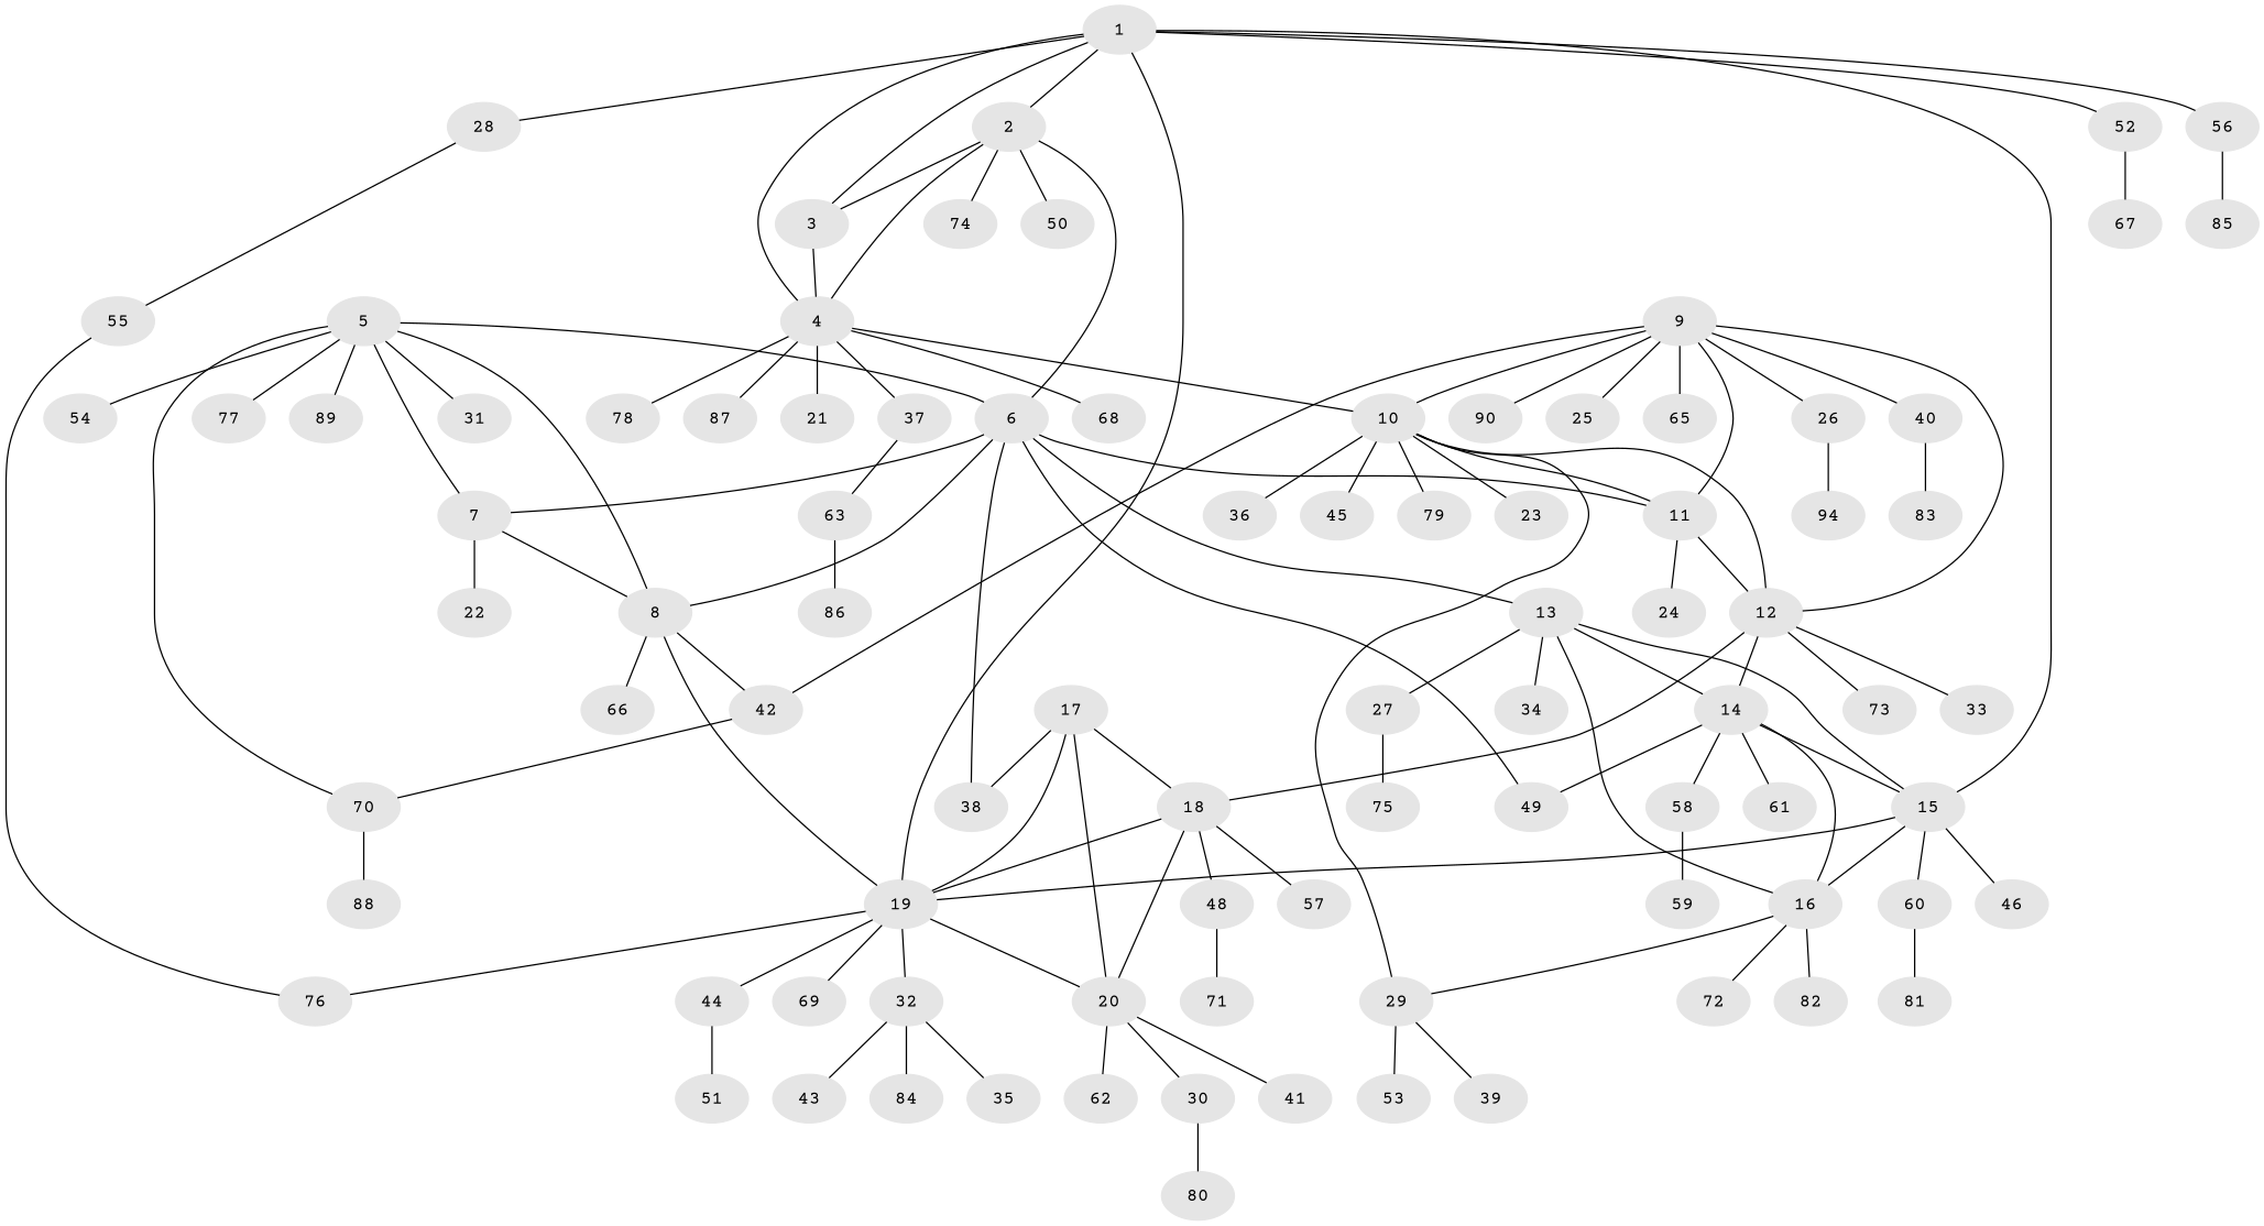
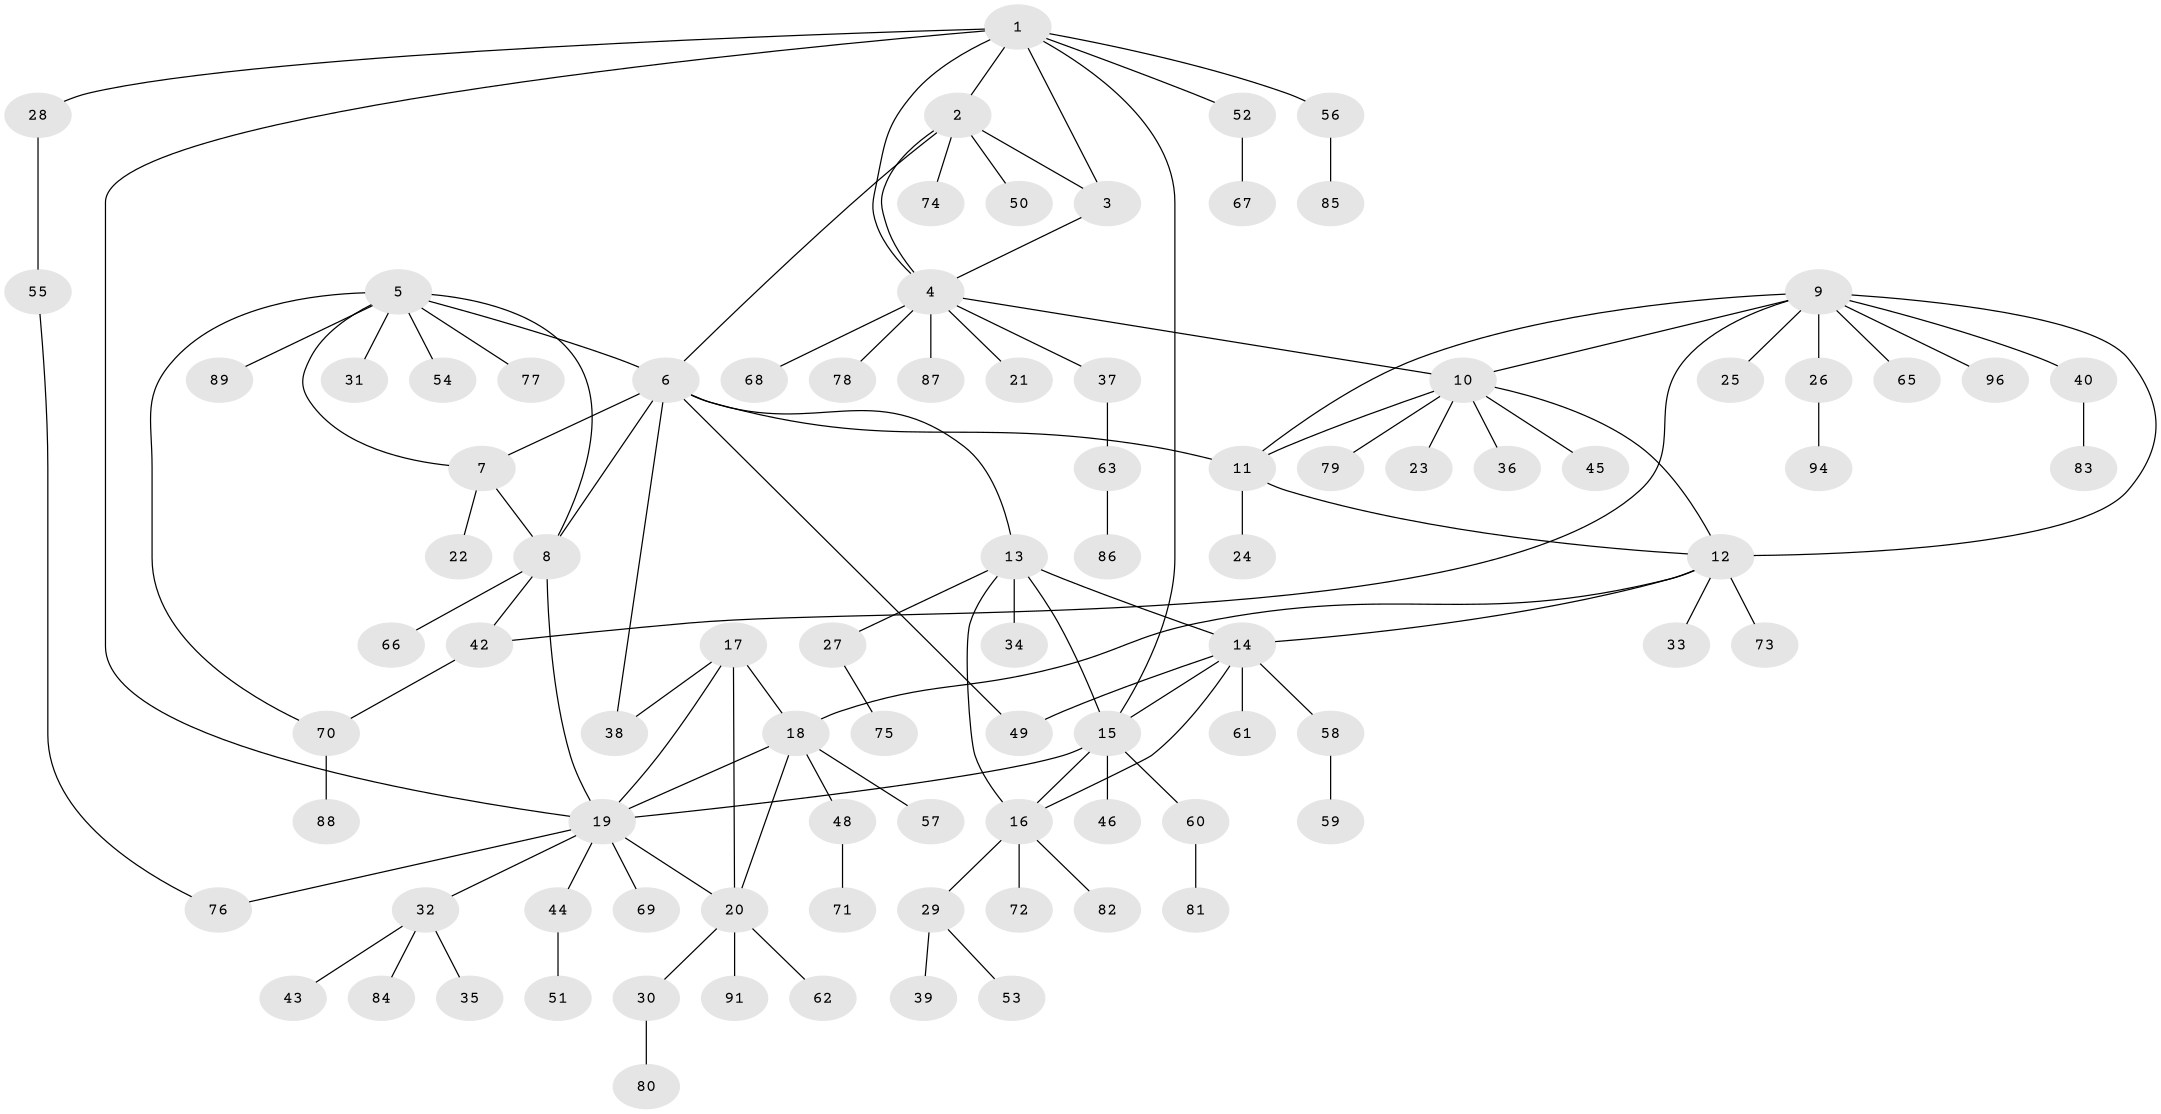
  graph {
    fontname="Courier Prime"
    node [color=gray90 fontname="Courier Prime" style=filled]
    edge [fontname="Courier Prime"]
    1
    2
    3
    4
    15
    19
    28
    52
    56
    6
    50
    74
    10
    21
    37
    68
    78
    87
    16
    46
    60
    20
    32
    44
    69
    76
    55
    67
    85
    7
    8
    11
    13
    38
    49
    12
    23
    29
    36
    45
    79
    63
    5
    31
    54
    70
    77
    89
    22
    42
    66
    88
    24
    14
    27
    34
    9
    25
    26
    40
    65
-   90
+   90 [label=96]
    18
    33
    73
    n66 [label=94]
    83
    39
    53
    58
    61
    48
    57
    72
    82
    75
    59
    81
    17
    30
-   41
+   41 [label=91]
    62
    71
    35
    43
    84
    51
    80
    86
    1 -- 2
    1 -- 3
    1 -- 4
    1 -- 15
    1 -- 19
    1 -- 28
    1 -- 52
    1 -- 56
    2 -- 3
    2 -- 4
    2 -- 6
    2 -- 50
    2 -- 74
    3 -- 4
    4 -- 10
    4 -- 21
    4 -- 37
    4 -- 68
    4 -- 78
    4 -- 87
    15 -- 19
    15 -- 16
    15 -- 46
    15 -- 60
    19 -- 20
    19 -- 32
    19 -- 44
    19 -- 69
    19 -- 76
    28 -- 55
    52 -- 67
    56 -- 85
    6 -- 7
    6 -- 8
    6 -- 11
    6 -- 13
    6 -- 38
    6 -- 49
    10 -- 11
    10 -- 12
    10 -- 23
-   10 -- 29
    10 -- 36
    10 -- 45
    10 -- 79
    37 -- 63
    16 -- 29
    16 -- 72
    16 -- 82
    60 -- 81
    20 -- 30
    20 -- 41
    20 -- 62
    32 -- 35
    32 -- 43
    32 -- 84
    44 -- 51
    55 -- 76
    7 -- 8
    7 -- 22
    8 -- 19
    8 -- 42
    8 -- 66
    11 -- 12
    11 -- 24
    13 -- 15
    13 -- 16
    13 -- 14
    13 -- 27
    13 -- 34
    12 -- 14
    12 -- 18
    12 -- 33
    12 -- 73
    29 -- 39
    29 -- 53
    63 -- 86
    5 -- 6
    5 -- 7
    5 -- 8
    5 -- 31
    5 -- 54
    5 -- 70
    5 -- 77
    5 -- 89
    70 -- 88
    42 -- 70
    14 -- 15
    14 -- 16
    14 -- 49
    14 -- 58
    14 -- 61
    27 -- 75
    9 -- 10
    9 -- 11
    9 -- 12
    9 -- 42
    9 -- 25
    9 -- 26
    9 -- 40
    9 -- 65
    9 -- 90
    26 -- n66
    40 -- 83
    18 -- 19
    18 -- 20
    18 -- 48
    18 -- 57
    58 -- 59
    48 -- 71
    17 -- 19
    17 -- 20
    17 -- 38
    17 -- 18
    30 -- 80
  }
